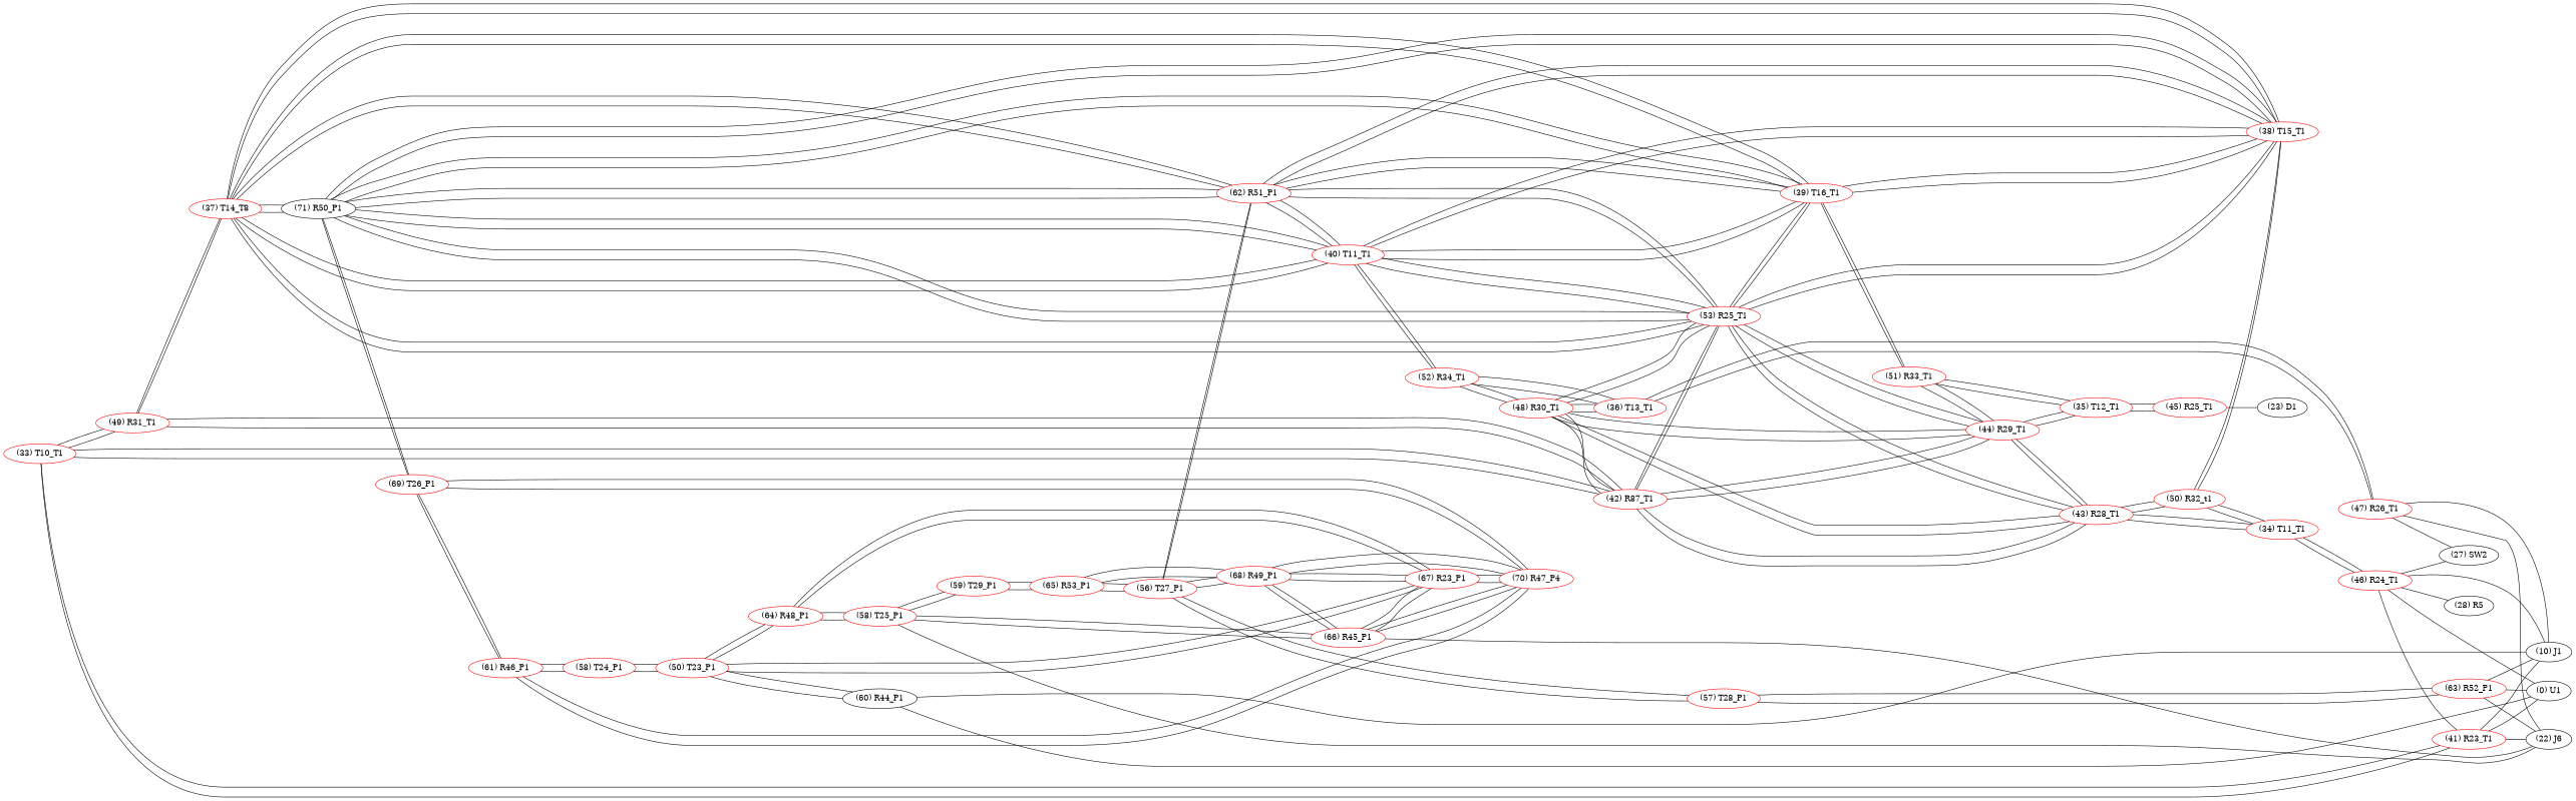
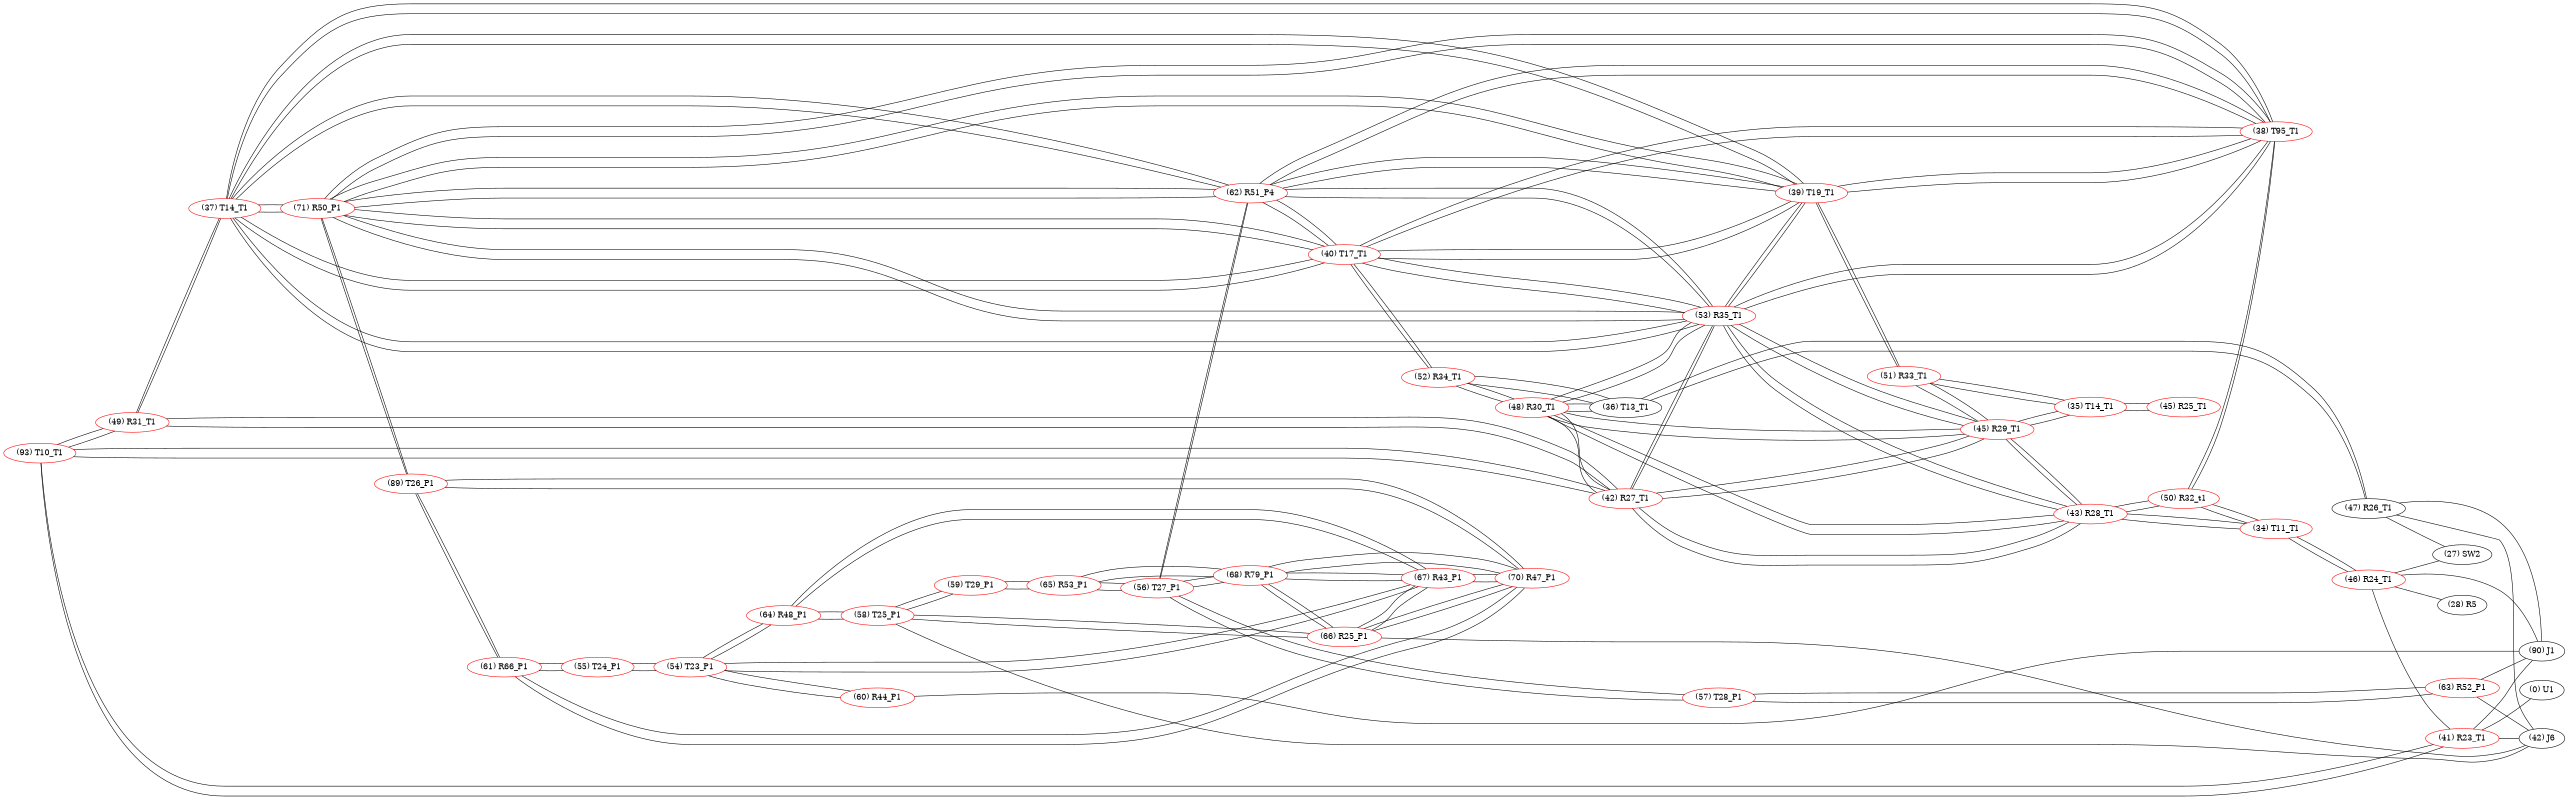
  graph {
    rankdir=LR
    node [color=red]
-   n1 [label="(33) T10_T1"]
+   n1 [label="(93) T10_T1"]
    n2 [label="(41) R23_T1"]
    n3 [label="(49) R31_T1"]
-   n4 [label="(42) R87_T1"]
-   n5 [label="(22) J6" color=""]
-   n6 [label="(10) J1" color=""]
+   n4 [label="(42) R27_T1"]
+   n5 [label="(42) J6" color=""]
+   n6 [label="(90) J1" color=""]
    n7 [label="(0) U1" color=""]
-   n8 [label="(37) T14_T8"]
+   n8 [label="(37) T14_T1"]
    n9 [label="(43) R28_T1"]
-   n10 [label="(44) R29_T1"]
+   n10 [label="(45) R29_T1"]
    n11 [label="(48) R30_T1"]
-   n12 [label="(53) R25_T1"]
-   n13 [label="(38) T15_T1"]
-   n14 [label="(39) T16_T1"]
-   n15 [label="(40) T11_T1"]
-   n16 [label="(62) R51_P1"]
-   n17 [color=black label="(71) R50_P1"]
+   n12 [label="(53) R35_T1"]
+   n13 [label="(38) T95_T1"]
+   n14 [label="(39) T19_T1"]
+   n15 [label="(40) T17_T1"]
+   n16 [label="(62) R51_P4"]
+   n17 [label="(71) R50_P1"]
    n18 [label="(34) T11_T1"]
    n19 [label="(50) R32_t1"]
-   n20 [label="(35) T12_T1"]
+   n20 [label="(35) T14_T1"]
    n21 [label="(51) R33_T1"]
-   n22 [label="(36) T13_T1"]
+   n22 [color=black label="(36) T13_T1"]
    n23 [label="(52) R34_T1"]
    n24 [label="(46) R24_T1"]
    n25 [label="(28) R5" color=""]
    n26 [label="(27) SW2" color=""]
    n27 [label="(45) R25_T1"]
-   n28 [label="(23) D1" color=""]
-   n29 [label="(47) R26_T1"]
+   n29 [color=black label="(47) R26_T1"]
    n30 [label="(56) T27_P1"]
-   n31 [label="(69) T26_P1"]
-   n32 [label="(68) R49_P1"]
+   n31 [label="(89) T26_P1"]
+   n32 [label="(68) R79_P1"]
    n33 [label="(57) T28_P1"]
    n34 [label="(65) R53_P1"]
-   n35 [label="(70) R47_P4"]
-   n36 [label="(61) R46_P1"]
-   n37 [label="(50) T23_P1"]
+   n35 [label="(70) R47_P1"]
+   n36 [label="(61) R66_P1"]
+   n37 [label="(54) T23_P1"]
    n38 [label="(64) R48_P1"]
-   n39 [label="(67) R23_P1"]
-   n40 [label="(58) T24_P1"]
-   n41 [color=black label="(60) R44_P1"]
+   n39 [label="(67) R43_P1"]
+   n40 [label="(55) T24_P1"]
+   n41 [label="(60) R44_P1"]
    n42 [label="(58) T25_P1"]
-   n43 [label="(66) R45_P1"]
+   n43 [label="(66) R25_P1"]
    n44 [label="(59) T29_P1"]
    n45 [label="(63) R52_P1"]
    n1 -- n2
    n1 -- n3
    n1 -- n4
    n2 -- n1
    n2 -- n5
    n2 -- n6
    n2 -- n7
    n3 -- n1
    n3 -- n4
    n3 -- n8
    n4 -- n1
    n4 -- n3
    n4 -- n9
    n4 -- n10
    n4 -- n11
    n4 -- n12
    n8 -- n3
    n8 -- n12
    n8 -- n13
    n8 -- n14
    n8 -- n15
    n8 -- n16
    n8 -- n17
    n9 -- n4
    n9 -- n10
    n9 -- n11
    n9 -- n12
    n9 -- n18
    n9 -- n19
    n10 -- n4
    n10 -- n9
    n10 -- n11
    n10 -- n12
    n10 -- n20
    n10 -- n21
    n11 -- n4
    n11 -- n9
    n11 -- n10
    n11 -- n12
    n11 -- n22
    n11 -- n23
    n12 -- n4
    n12 -- n8
    n12 -- n9
    n12 -- n10
    n12 -- n11
    n12 -- n13
    n12 -- n14
    n12 -- n15
    n12 -- n16
    n12 -- n17
    n13 -- n8
    n13 -- n12
    n13 -- n14
    n13 -- n15
    n13 -- n16
    n13 -- n17
    n13 -- n19
    n14 -- n8
    n14 -- n12
    n14 -- n13
    n14 -- n15
    n14 -- n16
    n14 -- n17
    n14 -- n21
    n15 -- n8
    n15 -- n12
    n15 -- n13
    n15 -- n14
    n15 -- n16
    n15 -- n17
    n15 -- n23
    n16 -- n8
    n16 -- n12
    n16 -- n13
    n16 -- n14
    n16 -- n15
    n16 -- n17
    n16 -- n30
    n17 -- n8
    n17 -- n12
    n17 -- n13
    n17 -- n14
    n17 -- n15
    n17 -- n16
    n17 -- n31
    n18 -- n9
    n18 -- n19
    n18 -- n24
    n19 -- n9
    n19 -- n13
    n19 -- n18
    n20 -- n10
    n20 -- n21
    n20 -- n27
    n21 -- n10
    n21 -- n14
    n21 -- n20
    n22 -- n11
    n22 -- n23
    n22 -- n29
    n23 -- n11
    n23 -- n15
    n23 -- n22
    n24 -- n2
    n24 -- n6
-   n24 -- n7
    n24 -- n18
    n24 -- n25
    n24 -- n26
    n27 -- n20
-   n27 -- n28
    n29 -- n5
    n29 -- n6
    n29 -- n22
    n29 -- n26
    n30 -- n16
    n30 -- n32
    n30 -- n33
    n30 -- n34
    n31 -- n17
    n31 -- n35
    n31 -- n36
    n32 -- n30
    n32 -- n34
    n32 -- n35
    n32 -- n39
    n32 -- n43
    n33 -- n30
    n33 -- n45
    n34 -- n30
    n34 -- n32
    n34 -- n44
    n35 -- n31
    n35 -- n32
    n35 -- n36
    n35 -- n39
    n35 -- n43
    n36 -- n31
    n36 -- n35
    n36 -- n40
    n37 -- n38
    n37 -- n39
    n37 -- n40
    n37 -- n41
    n38 -- n37
    n38 -- n39
    n38 -- n42
    n39 -- n32
    n39 -- n35
    n39 -- n37
    n39 -- n38
    n39 -- n43
    n40 -- n36
    n40 -- n37
    n41 -- n6
-   n41 -- n7
    n41 -- n37
    n42 -- n5
    n42 -- n38
    n42 -- n43
    n42 -- n44
    n43 -- n5
    n43 -- n32
    n43 -- n35
    n43 -- n39
    n43 -- n42
    n44 -- n34
    n44 -- n42
    n45 -- n5
    n45 -- n6
-   n45 -- n7
    n45 -- n33
  }
